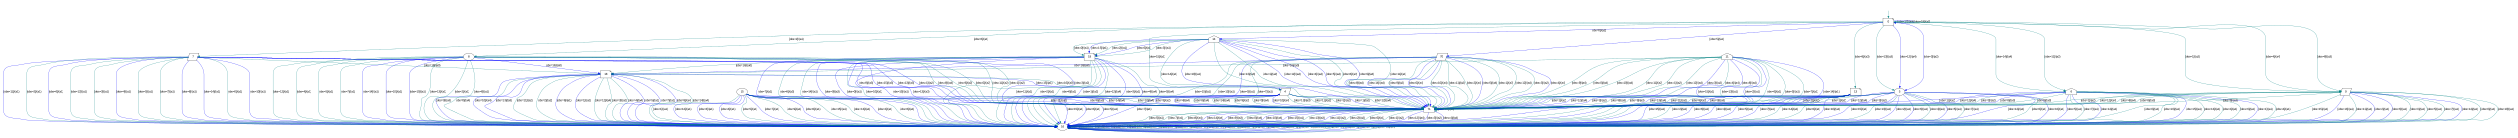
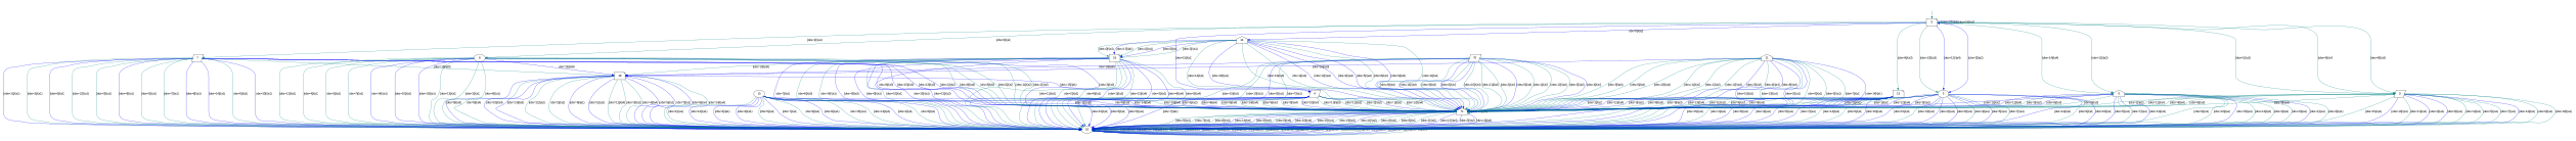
  digraph {
    fontname="Liberation Sans"
    node [fontname="Liberation Sans" shape=house]
    edge [color=teal fontname="Liberation Sans"]
    n1 [label=71]
    16 [shape=ellipse]
    19 [shape=note]
    18 [shape=note]
    4 [shape=parallelogram]
    15 [shape=ellipse]
    14
    13 [shape=note]
    0 [shape=note]
    5 [shape=ellipse]
    6
    7 [shape=parallelogram]
    8 [shape=ellipse]
    9 [shape=parallelogram]
    n15 [label=70 shape=parallelogram]
    11
    __init [style=invis width=0 shape=""]
    n1 -> n1 [label="[obs=16]/(a0)"]
    n1 -> 16 [color=blue label="[obs=15]/(a1)"]
    n1 -> 16 [label="[obs=13]/(a3)"]
    n1 -> 16 [color=blue label="[obs=11]/(a2)"]
    n1 -> 16 [label="[obs=2]/(a2)"]
    n1 -> 16 [label="[obs=6]/(a1)"]
    n1 -> 16 [label="[obs=1]/(a2)"]
    n1 -> 16 [color=blue label="[obs=12]/(a4)"]
    n1 -> 16 [color=blue label="[obs=3]/(a2)"]
    n1 -> 16 [color=blue label="[obs=4]/(a4)"]
    n1 -> 16 [label="[obs=5]/(a1)"]
    n1 -> 16 [label="[obs=7]/(a1)"]
    n1 -> 16 [label="[obs=8]/(a4)"]
    n1 -> 16 [color=blue label="[obs=14]/(a4)"]
    n1 -> 16 [color=blue label="[obs=9]/(a3)"]
    n1 -> 16 [label="[obs=0]/(a4)"]
    n1 -> 16 [color=blue label="[obs=10]/(a4)"]
    16 -> 16 [label="[obs=15]/(a1)"]
    16 -> 16 [label="[obs=13]/(a3)"]
    16 -> 16 [label="[obs=11]/(a2)"]
    16 -> 16 [color=blue label="[obs=18]/(a0)"]
    16 -> 16 [color=blue label="[obs=2]/(a2)"]
    16 -> 16 [label="[obs=16]/(a0)"]
    16 -> 16 [label="[obs=6]/(a1)"]
    16 -> 16 [color=blue label="[obs=1]/(a2)"]
    16 -> 16 [label="[obs=12]/(a4)"]
    16 -> 16 [color=blue label="[obs=17]/(init)"]
    16 -> 16 [color=blue label="[obs=3]/(a2)"]
    16 -> 16 [label="[obs=4]/(a4)"]
    16 -> 16 [label="[obs=5]/(a1)"]
    16 -> 16 [color=blue label="[obs=7]/(a1)"]
    16 -> 16 [color=blue label="[obs=8]/(a4)"]
    16 -> 16 [color=blue label="[obs=19]/(discount_sink)"]
    16 -> 16 [label="[obs=14]/(a4)"]
    16 -> 16 [color=blue label="[obs=9]/(a3)"]
    16 -> 16 [color=blue label="[obs=0]/(a4)"]
    16 -> 16 [label="[obs=10]/(a4)"]
    19 -> 16 [color=blue label="[obs=15]/(a1)"]
    19 -> 16 [color=blue label="[obs=13]/(a3)"]
    19 -> 16 [label="[obs=11]/(a1)"]
    19 -> 16 [label="[obs=2]/(a1)"]
    19 -> 16 [label="[obs=6]/(a1)"]
    19 -> 16 [color=blue label="[obs=1]/(a2)"]
    19 -> 16 [label="[obs=12]/(a4)"]
    19 -> 16 [color=blue label="[obs=3]/(a1)"]
    19 -> 16 [color=blue label="[obs=4]/(a4)"]
    19 -> 16 [label="[obs=5]/(a4)"]
    19 -> 16 [color=blue label="[obs=7]/(a1)"]
    19 -> 16 [label="[obs=8]/(a3)"]
    19 -> 16 [label="[obs=14]/(a1)"]
    19 -> 16 [color=blue label="[obs=9]/(a3)"]
    19 -> 16 [color=blue label="[obs=0]/(a1)"]
    19 -> 16 [label="[obs=10]/(a1)"]
    19 -> 18 [label="[obs=16]/(a0)"]
    18 -> 16 [color=blue label="[obs=13]/(a3)"]
    18 -> 16 [label="[obs=11]/(a2)"]
    18 -> 16 [label="[obs=2]/(a2)"]
    18 -> 16 [color=blue label="[obs=6]/(a1)"]
    18 -> 16 [color=blue label="[obs=1]/(a2)"]
    18 -> 16 [label="[obs=12]/(a4)"]
    18 -> 16 [label="[obs=3]/(a2)"]
    18 -> 16 [label="[obs=4]/(a4)"]
    18 -> 16 [color=blue label="[obs=5]/(a1)"]
    18 -> 16 [color=blue label="[obs=7]/(a1)"]
    18 -> 16 [color=blue label="[obs=8]/(a4)"]
    18 -> 16 [label="[obs=14]/(a4)"]
    18 -> 16 [color=blue label="[obs=9]/(a3)"]
    18 -> 16 [label="[obs=0]/(a4)"]
    18 -> 16 [color=blue label="[obs=10]/(a4)"]
    18 -> 4 [color=blue label="[obs=15]/(a1)"]
    4 -> n1 [label="[obs=13]/(a3)"]
    4 -> n1 [label="[obs=11]/(a2)"]
    4 -> n1 [label="[obs=2]/(a2)"]
    4 -> n1 [color=blue label="[obs=1]/(a2)"]
    4 -> n1 [label="[obs=12]/(a4)"]
    4 -> n1 [color=blue label="[obs=3]/(a2)"]
    4 -> n1 [color=blue label="[obs=4]/(a4)"]
    4 -> n1 [label="[obs=8]/(a4)"]
    4 -> n1 [label="[obs=14]/(a4)"]
    4 -> n1 [label="[obs=9]/(a3)"]
    4 -> n1 [label="[obs=0]/(a4)"]
    4 -> n1 [color=blue label="[obs=10]/(a4)"]
    4 -> 16 [color=blue label="[obs=15]/(a1)"]
    4 -> 16 [color=blue label="[obs=6]/(a1)"]
    4 -> 16 [color=blue label="[obs=5]/(a1)"]
    4 -> 16 [color=blue label="[obs=7]/(a1)"]
-   4 -> 18 [label="[obs=16]/(a0)"]
    15 -> n1 [color=blue label="[obs=11]/(a2)"]
    15 -> n1 [color=blue label="[obs=8]/(a3)"]
    15 -> n1 [color=blue label="[obs=14]/(a4)"]
    15 -> n1 [label="[obs=10]/(a4)"]
    15 -> 16 [label="[obs=15]/(a1)"]
    15 -> 16 [label="[obs=13]/(a1)"]
    15 -> 16 [color=blue label="[obs=2]/(a1)"]
    15 -> 16 [label="[obs=6]/(a1)"]
    15 -> 16 [label="[obs=1]/(a1)"]
    15 -> 16 [color=blue label="[obs=12]/(a1)"]
    15 -> 16 [color=blue label="[obs=3]/(a1)"]
    15 -> 16 [color=blue label="[obs=4]/(a1)"]
    15 -> 16 [label="[obs=5]/(a1)"]
    15 -> 16 [color=blue label="[obs=7]/(a1)"]
    15 -> 16 [label="[obs=9]/(a1)"]
    15 -> 16 [color=blue label="[obs=0]/(a1)"]
    14 -> n1 [label="[obs=11]/(a1)"]
    14 -> n1 [label="[obs=14]/(a1)"]
    14 -> n1 [color=blue label="[obs=10]/(a1)"]
    14 -> n1 [label="[obs=13]/(a3)"]
    14 -> n1 [label="[obs=1]/(a2)"]
    14 -> n1 [color=blue label="[obs=12]/(a4)"]
    14 -> n1 [color=blue label="[obs=4]/(a4)"]
    14 -> n1 [color=blue label="[obs=5]/(a4)"]
    14 -> n1 [label="[obs=8]/(a3)"]
    14 -> n1 [color=blue label="[obs=9]/(a3)"]
    14 -> 19 [color=blue label="[obs=15]/(a1)"]
    14 -> 19 [label="[obs=2]/(a1)"]
    14 -> 19 [color=blue label="[obs=6]/(a1)"]
    14 -> 19 [label="[obs=3]/(a1)"]
    14 -> 19 [label="[obs=0]/(a1)"]
    13 -> n1 [color=blue label="[obs=13]/(a4)"]
    13 -> n1 [label="[obs=11]/(a2)"]
    13 -> n1 [label="[obs=1]/(a2)"]
    13 -> n1 [color=blue label="[obs=12]/(a4)"]
    13 -> n1 [color=blue label="[obs=3]/(a2)"]
    13 -> n1 [label="[obs=8]/(a3)"]
    13 -> n1 [label="[obs=9]/(a3)"]
    13 -> 16 [color=blue label="[obs=15]/(a1)"]
    13 -> 16 [label="[obs=2]/(a1)"]
    13 -> 16 [color=blue label="[obs=6]/(a1)"]
    13 -> 16 [color=blue label="[obs=4]/(a1)"]
    13 -> 16 [color=blue label="[obs=5]/(a1)"]
    13 -> 16 [color=blue label="[obs=7]/(a1)"]
    13 -> 16 [label="[obs=14]/(a1)"]
    13 -> 16 [label="[obs=0]/(a1)"]
    13 -> 16 [color=blue label="[obs=10]/(a1)"]
-   0 -> 4 [label="[obs=15]/(a1)"]
+   0 -> 4 [color=blue label="[obs=15]/(a1)"]
    0 -> 14 [color=blue label="[obs=0]/(a2)"]
    0 -> 13 [label="[obs=9]/(a3)"]
    0 -> 0 [label="[obs=17]/(init)"]
    0 -> 0 [color=blue label="[obs=18]/(a0)"]
    0 -> 5 [label="[obs=13]/(a3)"]
    0 -> 5 [color=blue label="[obs=12]/(a4)"]
    0 -> 5 [color=blue label="[obs=3]/(a2)"]
    0 -> 6 [label="[obs=11]/(a2)"]
    0 -> 6 [label="[obs=14]/(a4)"]
    0 -> 7 [label="[obs=2]/(a1)"]
    0 -> 8 [label="[obs=6]/(a1)"]
    0 -> 9 [label="[obs=1]/(a2)"]
    0 -> 9 [label="[obs=4]/(a4)"]
    0 -> 9 [label="[obs=8]/(a3)"]
-   0 -> n15 [color=blue label="[obs=5]/(a1)"]
    5 -> n1 [label="[obs=11]/(a2)"]
    5 -> n1 [label="[obs=1]/(a2)"]
    5 -> n1 [color=blue label="[obs=12]/(a4)"]
    5 -> n1 [color=blue label="[obs=3]/(a2)"]
    5 -> n1 [label="[obs=8]/(a3)"]
    5 -> n1 [color=blue label="[obs=9]/(a3)"]
    5 -> 16 [color=blue label="[obs=15]/(a1)"]
    5 -> 16 [label="[obs=13]/(a1)"]
    5 -> 16 [color=blue label="[obs=2]/(a1)"]
    5 -> 16 [color=blue label="[obs=6]/(a1)"]
    5 -> 16 [label="[obs=4]/(a1)"]
    5 -> 16 [color=blue label="[obs=5]/(a1)"]
    5 -> 16 [label="[obs=7]/(a1)"]
    5 -> 16 [color=blue label="[obs=14]/(a1)"]
    5 -> 16 [label="[obs=0]/(a1)"]
    5 -> 16 [color=blue label="[obs=10]/(a1)"]
    6 -> n1 [color=blue label="[obs=11]/(a2)"]
    6 -> n1 [color=blue label="[obs=12]/(a4)"]
    6 -> n1 [label="[obs=3]/(a2)"]
    6 -> n1 [color=blue label="[obs=8]/(a3)"]
    6 -> n1 [label="[obs=9]/(a3)"]
    6 -> 16 [color=blue label="[obs=15]/(a1)"]
    6 -> 16 [label="[obs=13]/(a1)"]
    6 -> 16 [label="[obs=2]/(a1)"]
    6 -> 16 [label="[obs=6]/(a1)"]
    6 -> 16 [color=blue label="[obs=1]/(a1)"]
    6 -> 16 [label="[obs=4]/(a1)"]
    6 -> 16 [color=blue label="[obs=5]/(a1)"]
    6 -> 16 [label="[obs=7]/(a1)"]
    6 -> 16 [color=blue label="[obs=14]/(a1)"]
    6 -> 16 [label="[obs=0]/(a1)"]
    6 -> 16 [label="[obs=10]/(a1)"]
    7 -> n1 [color=blue label="[obs=15]/(a3)"]
    7 -> n1 [color=blue label="[obs=13]/(a3)"]
    7 -> n1 [color=blue label="[obs=1]/(a2)"]
    7 -> n1 [color=blue label="[obs=9]/(a3)"]
    7 -> 16 [color=blue label="[obs=11]/(a1)"]
    7 -> 16 [label="[obs=2]/(a1)"]
    7 -> 16 [color=blue label="[obs=6]/(a1)"]
    7 -> 16 [label="[obs=12]/(a1)"]
    7 -> 16 [label="[obs=3]/(a1)"]
    7 -> 16 [color=blue label="[obs=4]/(a1)"]
    7 -> 16 [label="[obs=5]/(a1)"]
    7 -> 16 [label="[obs=7]/(a1)"]
    7 -> 16 [color=blue label="[obs=8]/(a1)"]
    7 -> 16 [color=blue label="[obs=14]/(a1)"]
    7 -> 16 [label="[obs=0]/(a1)"]
    7 -> 16 [color=blue label="[obs=10]/(a1)"]
    7 -> 18 [label="[obs=16]/(a0)"]
    8 -> n1 [label="[obs=11]/(a2)"]
    8 -> n1 [label="[obs=1]/(a2)"]
    8 -> n1 [color=blue label="[obs=3]/(a2)"]
    8 -> n1 [label="[obs=8]/(a4)"]
    8 -> n1 [label="[obs=9]/(a2)"]
    8 -> n1 [label="[obs=0]/(a2)"]
    8 -> 16 [color=blue label="[obs=15]/(a1)"]
    8 -> 16 [label="[obs=13]/(a1)"]
    8 -> 16 [label="[obs=2]/(a1)"]
    8 -> 16 [label="[obs=6]/(a1)"]
    8 -> 16 [label="[obs=12]/(a1)"]
    8 -> 16 [label="[obs=4]/(a1)"]
    8 -> 16 [label="[obs=5]/(a1)"]
    8 -> 16 [label="[obs=7]/(a1)"]
    8 -> 16 [color=blue label="[obs=14]/(a1)"]
    8 -> 16 [color=blue label="[obs=10]/(a1)"]
    8 -> 18 [color=blue label="[obs=16]/(a0)"]
    9 -> n1 [label="[obs=1]/(a2)"]
    9 -> n1 [label="[obs=12]/(a4)"]
    9 -> n1 [label="[obs=4]/(a4)"]
    9 -> n1 [label="[obs=8]/(a3)"]
    9 -> n1 [label="[obs=9]/(a3)"]
    9 -> 16 [label="[obs=15]/(a1)"]
    9 -> 16 [color=blue label="[obs=13]/(a1)"]
    9 -> 16 [label="[obs=11]/(a1)"]
    9 -> 16 [color=blue label="[obs=2]/(a1)"]
    9 -> 16 [color=blue label="[obs=6]/(a1)"]
    9 -> 16 [label="[obs=3]/(a1)"]
    9 -> 16 [label="[obs=5]/(a1)"]
    9 -> 16 [label="[obs=7]/(a1)"]
    9 -> 16 [color=blue label="[obs=14]/(a1)"]
    9 -> 16 [label="[obs=0]/(a1)"]
    9 -> 16 [label="[obs=10]/(a1)"]
    n15 -> n1 [label="[obs=11]/(a2)"]
    n15 -> n1 [label="[obs=2]/(a4)"]
    n15 -> n1 [color=blue label="[obs=6]/(a4)"]
    n15 -> n1 [label="[obs=1]/(a3)"]
    n15 -> n1 [label="[obs=12]/(a4)"]
    n15 -> n1 [label="[obs=3]/(a2)"]
    n15 -> n1 [color=blue label="[obs=4]/(a4)"]
    n15 -> n1 [label="[obs=8]/(a4)"]
    n15 -> n1 [color=blue label="[obs=14]/(a4)"]
    n15 -> n1 [label="[obs=9]/(a2)"]
    n15 -> n1 [color=blue label="[obs=0]/(a4)"]
    n15 -> n1 [label="[obs=10]/(a4)"]
    n15 -> 16 [label="[obs=15]/(a1)"]
    n15 -> 16 [label="[obs=13]/(a1)"]
    n15 -> 16 [color=blue label="[obs=5]/(a1)"]
    n15 -> 16 [label="[obs=7]/(a1)"]
    n15 -> 18 [color=blue label="[obs=16]/(a0)"]
    11 -> n1 [label="[obs=11]/(a2)"]
    11 -> n1 [label="[obs=1]/(a2)"]
    11 -> n1 [label="[obs=12]/(a4)"]
    11 -> n1 [color=blue label="[obs=3]/(a2)"]
    11 -> n1 [label="[obs=4]/(a4)"]
    11 -> n1 [color=blue label="[obs=8]/(a4)"]
    11 -> n1 [label="[obs=9]/(a4)"]
    11 -> n1 [label="[obs=0]/(a4)"]
    11 -> n1 [label="[obs=10]/(a4)"]
    11 -> 16 [color=blue label="[obs=15]/(a1)"]
    11 -> 16 [label="[obs=13]/(a1)"]
    11 -> 16 [color=blue label="[obs=2]/(a1)"]
    11 -> 16 [label="[obs=6]/(a1)"]
    11 -> 16 [label="[obs=5]/(a1)"]
    11 -> 16 [label="[obs=7]/(a1)"]
    11 -> 16 [color=blue label="[obs=14]/(a1)"]
-   11 -> 18 [label="[obs=16]/(a0)"]
+   11 -> 18 [color=blue label="[obs=16]/(a0)"]
    __init -> 0
  }
